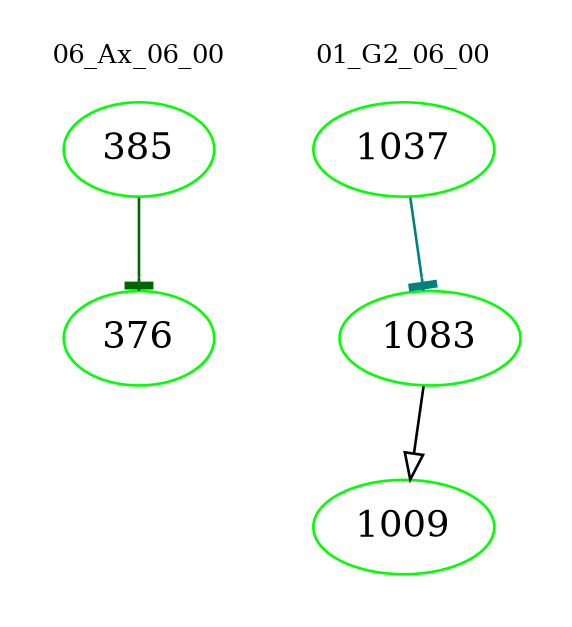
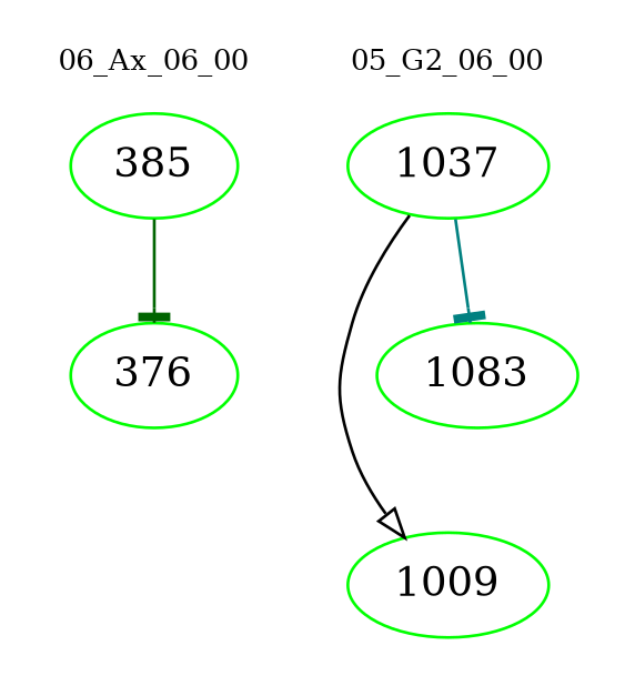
  digraph {
    node [color=green]
    edge [arrowhead=tee]
    n1 [label=385]
    n2 [label=376]
    n3 [label=1037]
    n4 [label=1009]
    n5 [label=1083]
    subgraph cluster_1 {
      color=white
      fontsize=10
      label="06_Ax_06_00"
      n1
      n2
    }
    subgraph cluster_2 {
      color=white
      fontsize=10
-     label="01_G2_06_00"
+     label="05_G2_06_00"
      n3
      n4
      n5
    }
    n1 -> n2 [color=darkgreen]
-   n5 -> n4 [arrowhead=onormal color=black]
+   n3 -> n4 [arrowhead=onormal color=black]
    n3 -> n5 [color=teal]
  }
